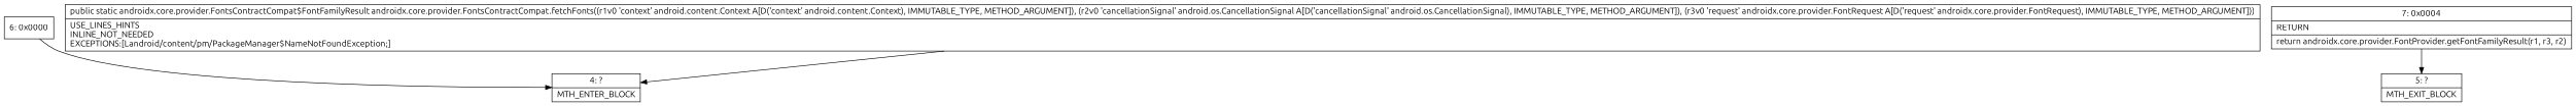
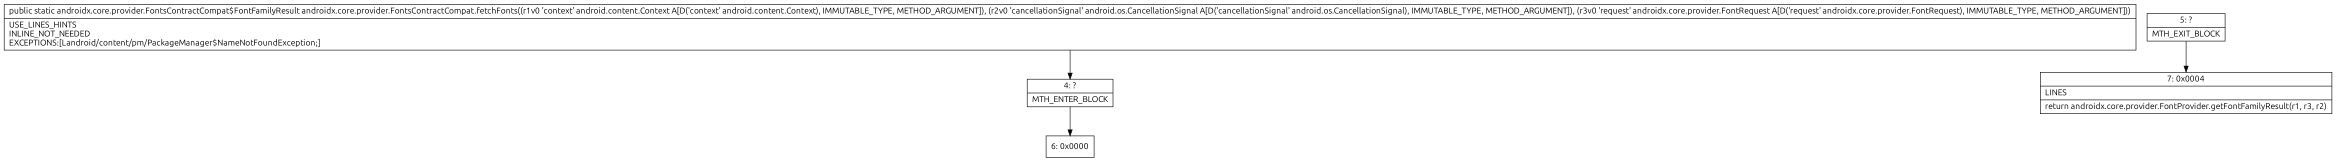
  digraph {
    fontname=Ubuntu
    node [fontname=Ubuntu shape=record]
    edge [fontname=Ubuntu]
    n1 [label="{4\:\ ?|MTH_ENTER_BLOCK\l}"]
    n2 [label="{6\:\ 0x0000}"]
-   n3 [label="{7\:\ 0x0004|RETURN\l|return androidx.core.provider.FontProvider.getFontFamilyResult(r1, r3, r2)\l}"]
+   n3 [label="{7\:\ 0x0004|LINES\l|return androidx.core.provider.FontProvider.getFontFamilyResult(r1, r3, r2)\l}"]
    n4 [label="{5\:\ ?|MTH_EXIT_BLOCK\l}"]
    n5 [label="{public static androidx.core.provider.FontsContractCompat$FontFamilyResult androidx.core.provider.FontsContractCompat.fetchFonts((r1v0 'context' android.content.Context A[D('context' android.content.Context), IMMUTABLE_TYPE, METHOD_ARGUMENT]), (r2v0 'cancellationSignal' android.os.CancellationSignal A[D('cancellationSignal' android.os.CancellationSignal), IMMUTABLE_TYPE, METHOD_ARGUMENT]), (r3v0 'request' androidx.core.provider.FontRequest A[D('request' androidx.core.provider.FontRequest), IMMUTABLE_TYPE, METHOD_ARGUMENT]))  | USE_LINES_HINTS\lINLINE_NOT_NEEDED\lEXCEPTIONS:[Landroid\/content\/pm\/PackageManager$NameNotFoundException;]\l}"]
-   n2 -> n1
-   n3 -> n4
+   n1 -> n2
+   n4 -> n3
    n5 -> n1
  }
